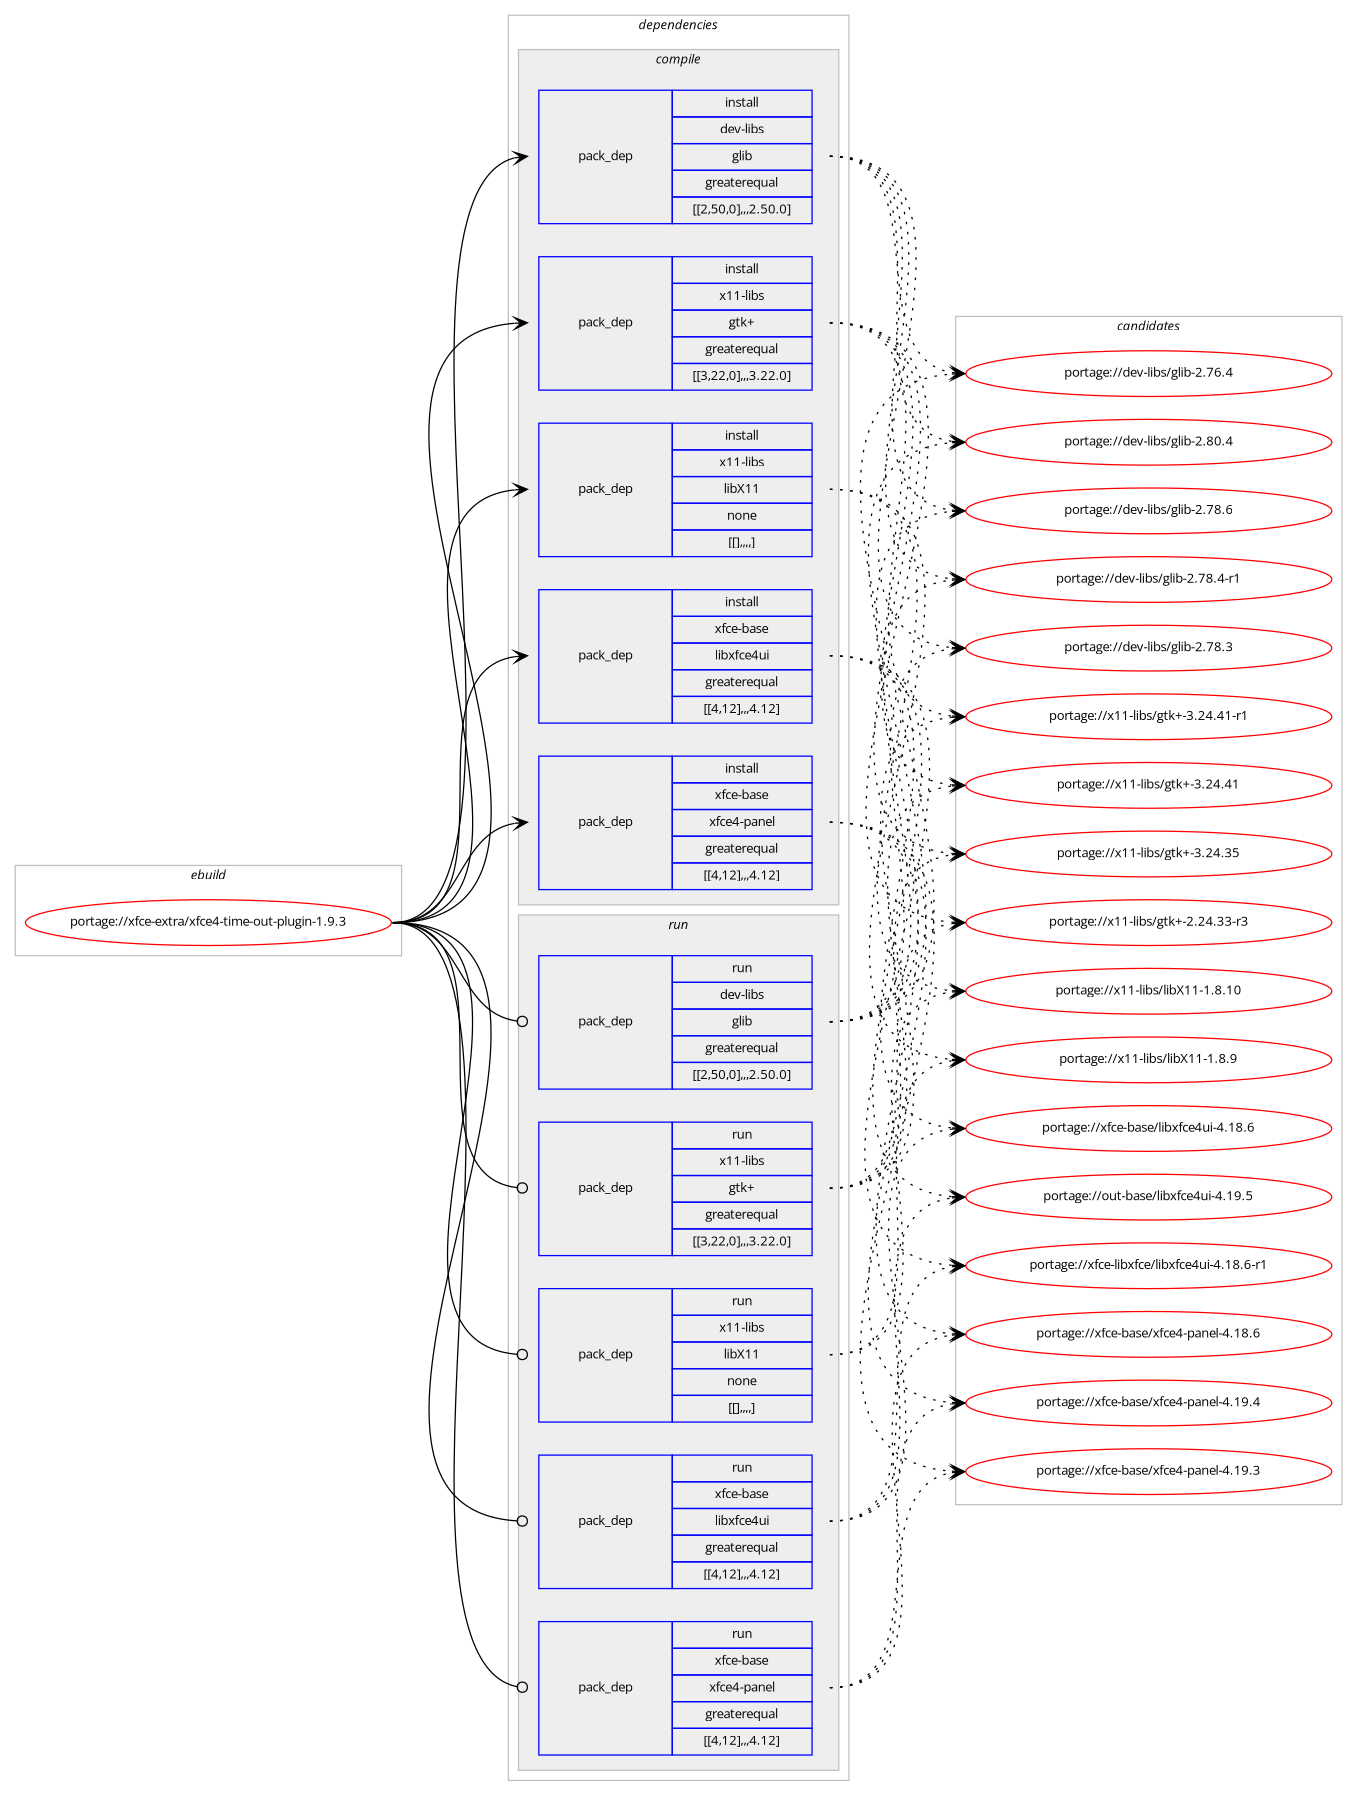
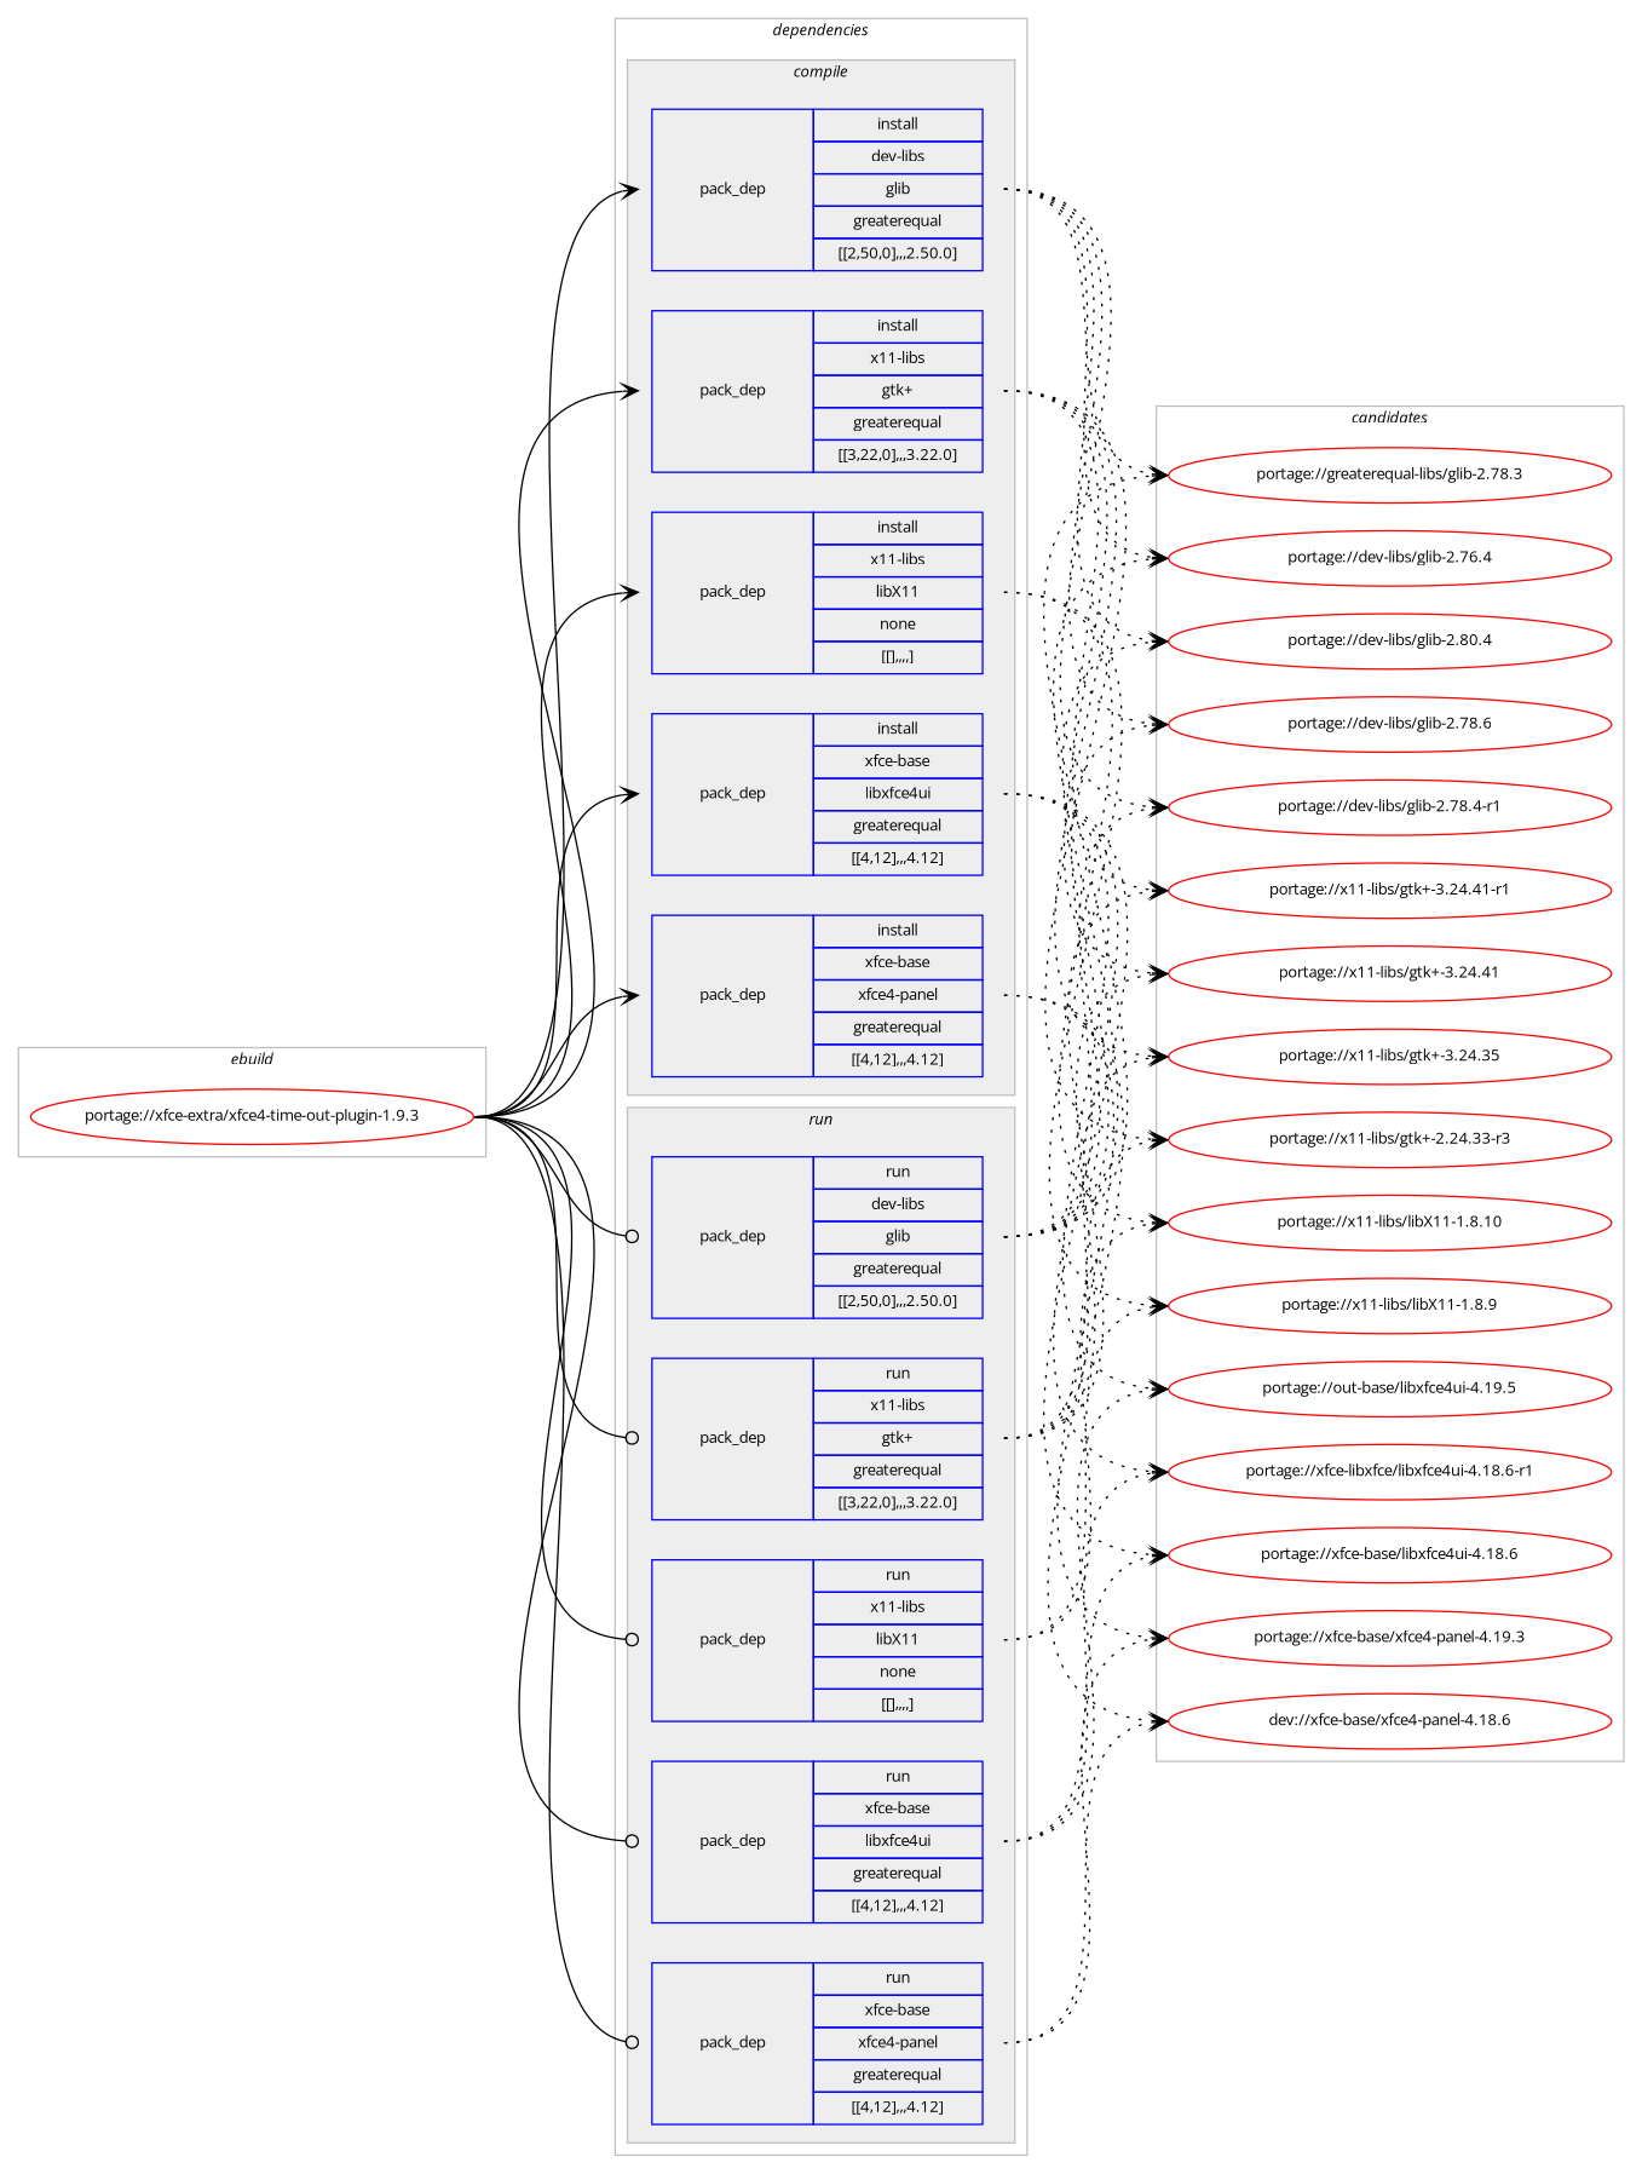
  digraph {
    compound=true
    concentrate=true
    fontname="Open Sans"
    fontsize=10
    newrank=true
    rankdir=LR
    ranksep=1.5
    node [color=red fontname="Open Sans" fontsize=10]
    edge [arrowhead=vee fontname="Open Sans" headport=w style=dotted tailport=e weight=100]
    n1 [label="portage://xfce-extra/xfce4-time-out-plugin-1.9.3" width=4]
    n2 [color=blue label=<<TABLE BORDER="0" CELLBORDER="1" CELLSPACING="0" CELLPADDING="4" WIDTH="220"><TR><TD ROWSPAN="6" CELLPADDING="30">pack_dep</TD></TR><TR><TD WIDTH="110">install</TD></TR><TR><TD>dev-libs</TD></TR><TR><TD>glib</TD></TR><TR><TD>greaterequal</TD></TR><TR><TD>[[2,50,0],,,2.50.0]</TD></TR></TABLE>> shape=none]
    n3 [color=blue label=<<TABLE BORDER="0" CELLBORDER="1" CELLSPACING="0" CELLPADDING="4" WIDTH="220"><TR><TD ROWSPAN="6" CELLPADDING="30">pack_dep</TD></TR><TR><TD WIDTH="110">install</TD></TR><TR><TD>x11-libs</TD></TR><TR><TD>gtk+</TD></TR><TR><TD>greaterequal</TD></TR><TR><TD>[[3,22,0],,,3.22.0]</TD></TR></TABLE>> shape=none]
    n4 [color=blue label=<<TABLE BORDER="0" CELLBORDER="1" CELLSPACING="0" CELLPADDING="4" WIDTH="220"><TR><TD ROWSPAN="6" CELLPADDING="30">pack_dep</TD></TR><TR><TD WIDTH="110">install</TD></TR><TR><TD>x11-libs</TD></TR><TR><TD>libX11</TD></TR><TR><TD>none</TD></TR><TR><TD>[[],,,,]</TD></TR></TABLE>> shape=none]
    n5 [color=blue label=<<TABLE BORDER="0" CELLBORDER="1" CELLSPACING="0" CELLPADDING="4" WIDTH="220"><TR><TD ROWSPAN="6" CELLPADDING="30">pack_dep</TD></TR><TR><TD WIDTH="110">install</TD></TR><TR><TD>xfce-base</TD></TR><TR><TD>libxfce4ui</TD></TR><TR><TD>greaterequal</TD></TR><TR><TD>[[4,12],,,4.12]</TD></TR></TABLE>> shape=none]
    n6 [color=blue label=<<TABLE BORDER="0" CELLBORDER="1" CELLSPACING="0" CELLPADDING="4" WIDTH="220"><TR><TD ROWSPAN="6" CELLPADDING="30">pack_dep</TD></TR><TR><TD WIDTH="110">install</TD></TR><TR><TD>xfce-base</TD></TR><TR><TD>xfce4-panel</TD></TR><TR><TD>greaterequal</TD></TR><TR><TD>[[4,12],,,4.12]</TD></TR></TABLE>> shape=none]
    n7 [color=blue label=<<TABLE BORDER="0" CELLBORDER="1" CELLSPACING="0" CELLPADDING="4" WIDTH="220"><TR><TD ROWSPAN="6" CELLPADDING="30">pack_dep</TD></TR><TR><TD WIDTH="110">run</TD></TR><TR><TD>dev-libs</TD></TR><TR><TD>glib</TD></TR><TR><TD>greaterequal</TD></TR><TR><TD>[[2,50,0],,,2.50.0]</TD></TR></TABLE>> shape=none]
    n8 [color=blue label=<<TABLE BORDER="0" CELLBORDER="1" CELLSPACING="0" CELLPADDING="4" WIDTH="220"><TR><TD ROWSPAN="6" CELLPADDING="30">pack_dep</TD></TR><TR><TD WIDTH="110">run</TD></TR><TR><TD>x11-libs</TD></TR><TR><TD>gtk+</TD></TR><TR><TD>greaterequal</TD></TR><TR><TD>[[3,22,0],,,3.22.0]</TD></TR></TABLE>> shape=none]
    n9 [color=blue label=<<TABLE BORDER="0" CELLBORDER="1" CELLSPACING="0" CELLPADDING="4" WIDTH="220"><TR><TD ROWSPAN="6" CELLPADDING="30">pack_dep</TD></TR><TR><TD WIDTH="110">run</TD></TR><TR><TD>x11-libs</TD></TR><TR><TD>libX11</TD></TR><TR><TD>none</TD></TR><TR><TD>[[],,,,]</TD></TR></TABLE>> shape=none]
    n10 [color=blue label=<<TABLE BORDER="0" CELLBORDER="1" CELLSPACING="0" CELLPADDING="4" WIDTH="220"><TR><TD ROWSPAN="6" CELLPADDING="30">pack_dep</TD></TR><TR><TD WIDTH="110">run</TD></TR><TR><TD>xfce-base</TD></TR><TR><TD>libxfce4ui</TD></TR><TR><TD>greaterequal</TD></TR><TR><TD>[[4,12],,,4.12]</TD></TR></TABLE>> shape=none]
    n11 [color=blue label=<<TABLE BORDER="0" CELLBORDER="1" CELLSPACING="0" CELLPADDING="4" WIDTH="220"><TR><TD ROWSPAN="6" CELLPADDING="30">pack_dep</TD></TR><TR><TD WIDTH="110">run</TD></TR><TR><TD>xfce-base</TD></TR><TR><TD>xfce4-panel</TD></TR><TR><TD>greaterequal</TD></TR><TR><TD>[[4,12],,,4.12]</TD></TR></TABLE>> shape=none]
    n12 [label="portage://dev-libs/glib-2.80.4" width=4]
    n13 [label="portage://dev-libs/glib-2.78.6" width=4]
    n14 [label="portage://dev-libs/glib-2.78.4-r1" width=4]
-   n15 [label="portage://dev-libs/glib-2.78.3" width=4]
+   n15 [label="portage://greaterequal-libs/glib-2.78.3" width=4]
    n16 [label="portage://dev-libs/glib-2.76.4" width=4]
    n17 [label="portage://x11-libs/gtk+-3.24.41-r1" width=4]
    n18 [label="portage://x11-libs/gtk+-3.24.41" width=4]
    n19 [label="portage://x11-libs/gtk+-3.24.35" width=4]
    n20 [label="portage://x11-libs/gtk+-2.24.33-r3" width=4]
    n21 [label="portage://x11-libs/libX11-1.8.10" width=4]
    n22 [label="portage://x11-libs/libX11-1.8.9" width=4]
    n23 [label="portage://out-base/libxfce4ui-4.19.5" width=4]
    n24 [label="portage://xfce-libxfce/libxfce4ui-4.18.6-r1" width=4]
    n25 [label="portage://xfce-base/libxfce4ui-4.18.6" width=4]
-   n26 [label="portage://xfce-base/xfce4-panel-4.19.4" width=4]
    n27 [label="portage://xfce-base/xfce4-panel-4.19.3" width=4]
-   n28 [label="portage://xfce-base/xfce4-panel-4.18.6" width=4]
+   n28 [label="dev://xfce-base/xfce4-panel-4.18.6" width=4]
    subgraph cluster_1 {
      color=gray
      label=<<i>ebuild</i>>
      n1
    }
    subgraph cluster_2 {
      color=gray
      label=<<i>dependencies</i>>
      subgraph cluster_3 {
        color=gray
        fillcolor="#eeeeee"
        label=<<i>compile</i>>
        style=filled
        subgraph sub_4 {
          color=gray
          fillcolor="#eeeeee"
          label=<<i>compile</i>>
          style=filled
          n2
        }
        subgraph sub_5 {
          color=gray
          fillcolor="#eeeeee"
          label=<<i>compile</i>>
          style=filled
          n3
        }
        subgraph sub_6 {
          color=gray
          fillcolor="#eeeeee"
          label=<<i>compile</i>>
          style=filled
          n4
        }
        subgraph sub_7 {
          color=gray
          fillcolor="#eeeeee"
          label=<<i>compile</i>>
          style=filled
          n5
        }
        subgraph sub_8 {
          color=gray
          fillcolor="#eeeeee"
          label=<<i>compile</i>>
          style=filled
          n6
        }
      }
      subgraph cluster_9 {
        color=gray
        fillcolor="#eeeeee"
        label=<<i>compile and run</i>>
        style=filled
      }
      subgraph cluster_10 {
        color=gray
        fillcolor="#eeeeee"
        label=<<i>run</i>>
        style=filled
        subgraph sub_11 {
          color=gray
          fillcolor="#eeeeee"
          label=<<i>run</i>>
          style=filled
          n7
        }
        subgraph sub_12 {
          color=gray
          fillcolor="#eeeeee"
          label=<<i>run</i>>
          style=filled
          n8
        }
        subgraph sub_13 {
          color=gray
          fillcolor="#eeeeee"
          label=<<i>run</i>>
          style=filled
          n9
        }
        subgraph sub_14 {
          color=gray
          fillcolor="#eeeeee"
          label=<<i>run</i>>
          style=filled
          n10
        }
        subgraph sub_15 {
          color=gray
          fillcolor="#eeeeee"
          label=<<i>run</i>>
          style=filled
          n11
        }
      }
    }
    subgraph cluster_16 {
      color=gray
      label=<<i>candidates</i>>
      rank=same
      subgraph sub_17 {
        color=black
        label=<<i>candidates</i>>
        nodesep=1
        rank=same
        n12
        n13
        n14
        n15
        n16
      }
      subgraph sub_18 {
        color=black
        label=<<i>candidates</i>>
        nodesep=1
        rank=same
        n17
        n18
        n19
        n20
      }
      subgraph sub_19 {
        color=black
        label=<<i>candidates</i>>
        nodesep=1
        rank=same
        n21
        n22
      }
      subgraph sub_20 {
        color=black
        label=<<i>candidates</i>>
        nodesep=1
        rank=same
        n23
        n24
        n25
      }
      subgraph sub_21 {
        color=black
        label=<<i>candidates</i>>
        nodesep=1
        rank=same
-       n26
        n27
        n28
      }
      subgraph sub_22 {
        color=black
        label=<<i>candidates</i>>
        nodesep=1
        rank=same
        n12
        n13
        n14
        n15
        n16
      }
      subgraph sub_23 {
        color=black
        label=<<i>candidates</i>>
        nodesep=1
        rank=same
        n17
        n18
        n19
        n20
      }
      subgraph sub_24 {
        color=black
        label=<<i>candidates</i>>
        nodesep=1
        rank=same
        n21
        n22
      }
      subgraph sub_25 {
        color=black
        label=<<i>candidates</i>>
        nodesep=1
        rank=same
        n23
        n24
        n25
      }
      subgraph sub_26 {
        color=black
        label=<<i>candidates</i>>
        nodesep=1
        rank=same
-       n26
        n27
        n28
      }
    }
    n1 -> n2 [style=solid weight=20]
    n1 -> n3 [style=solid weight=20]
    n1 -> n4 [style=solid weight=20]
    n1 -> n5 [style=solid weight=20]
    n1 -> n6 [style=solid weight=20]
    n1 -> n7 [arrowhead=odot style=solid weight=20]
    n1 -> n8 [arrowhead=odot style=solid weight=20]
    n1 -> n9 [arrowhead=odot style=solid weight=20]
    n1 -> n10 [arrowhead=odot style=solid weight=20]
    n1 -> n11 [arrowhead=odot style=solid weight=20]
    n2 -> n12
    n2 -> n13
    n2 -> n14
    n2 -> n15
    n2 -> n16
    n3 -> n17
    n3 -> n18
    n3 -> n19
    n3 -> n20
    n4 -> n21
    n4 -> n22
    n5 -> n23
    n5 -> n24
    n5 -> n25
-   n6 -> n26
    n6 -> n27
    n6 -> n28
    n7 -> n12
    n7 -> n13
    n7 -> n14
    n7 -> n15
    n7 -> n16
    n8 -> n17
    n8 -> n18
    n8 -> n19
    n8 -> n20
    n9 -> n21
    n9 -> n22
    n10 -> n23
    n10 -> n24
    n10 -> n25
-   n11 -> n26
    n11 -> n27
    n11 -> n28
  }
